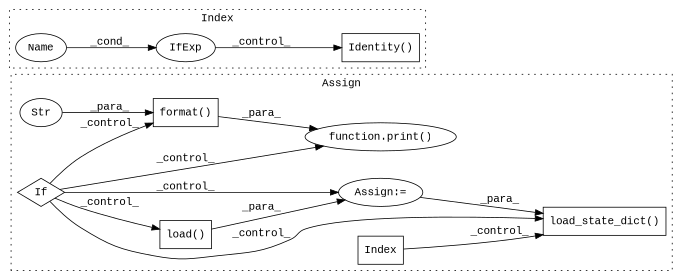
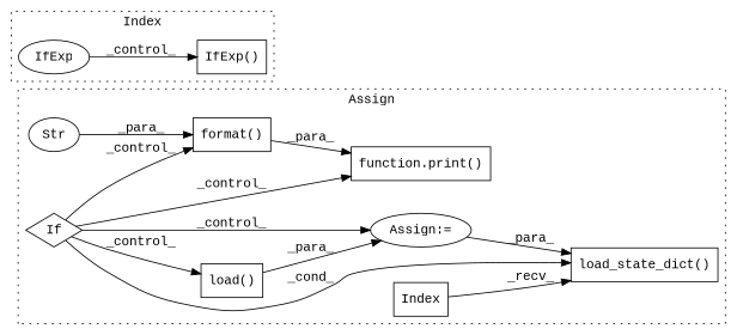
  digraph {
    fontname="Liberation Mono"
    rankdir=LR
    node [a=75 fontname="Liberation Mono" l=3 shape=box]
    edge [fontname="Liberation Mono"]
-   n1 [l="6,1" label="function.print()" s="2610,2680" shape=ellipse]
+   n1 [l="6,1" label="function.print()" s="2610,2680"]
    n2 [l="48,1" label="format()" s="2616,2679"]
    n3 [a=66 l=40 label=Str s=2616 shape=ellipse]
    n4 [a=96 label=If s=2582 shape=diamond]
    n5 [l="25,15" label="load_state_dict()" s="2744,2784"]
    n6 [a=46 l=43 label=Index s=2534]
    n7 [l="11,1" label="load()" s="2708,2734"]
    n8 [a=68 label="Assign:=" s=2705 shape=ellipse]
-   n9 [l=13 label="Identity()" s=2373]
+   n9 [l=13 label="IfExp()" s=2373]
    n10 [a=51 l="4,6" label=IfExp s="2386,2402" shape=ellipse]
-   n11 [a=87 l=12 label=Name s=2390 shape=ellipse]
    subgraph cluster_1 {
      label=Assign
      style=dotted
      n1
      n2
      n3
      n4
      n5
      n6
      n7
      n8
    }
    subgraph cluster_2 {
      label=Index
      style=dotted
      n9
      n10
-     n11
    }
    n2 -> n1 [label=_para_]
    n3 -> n2 [label=_para_]
    n4 -> n1 [label=_control_]
    n4 -> n2 [label=_control_]
-   n4 -> n5 [label=_control_]
+   n4 -> n5 [label=_cond_]
    n4 -> n7 [label=_control_]
    n4 -> n8 [label=_control_]
-   n6 -> n5 [label=_control_]
+   n6 -> n5 [label=_recv_]
    n7 -> n8 [label=_para_]
    n8 -> n5 [label=_para_]
    n10 -> n9 [label=_control_]
-   n11 -> n10 [label=_cond_]
  }
